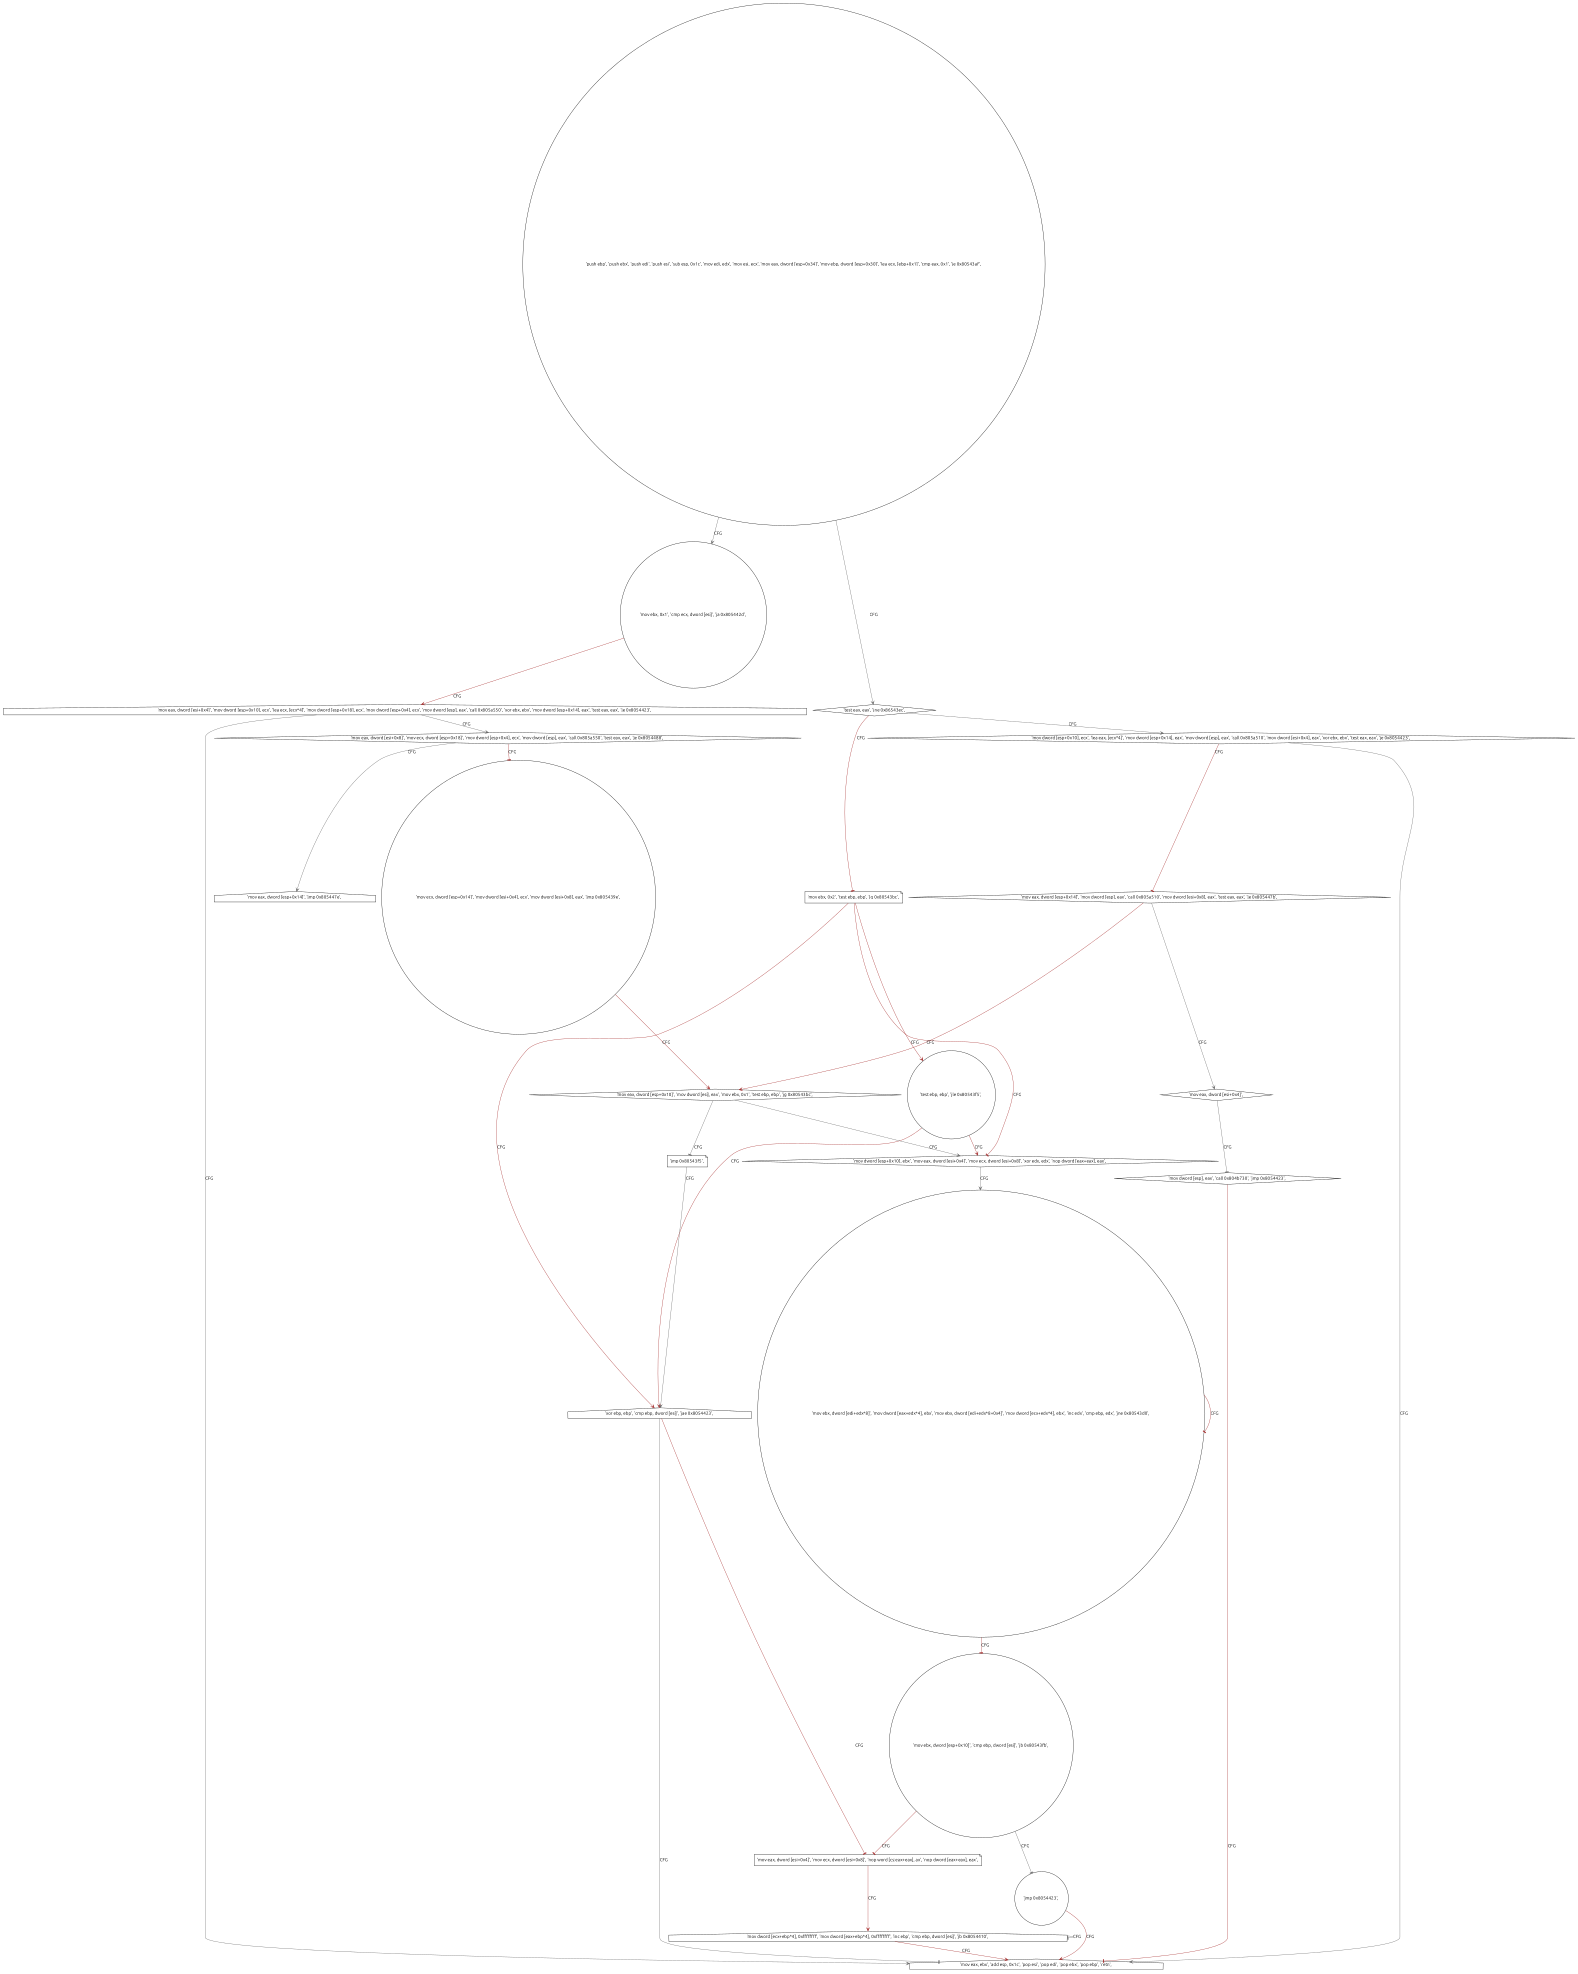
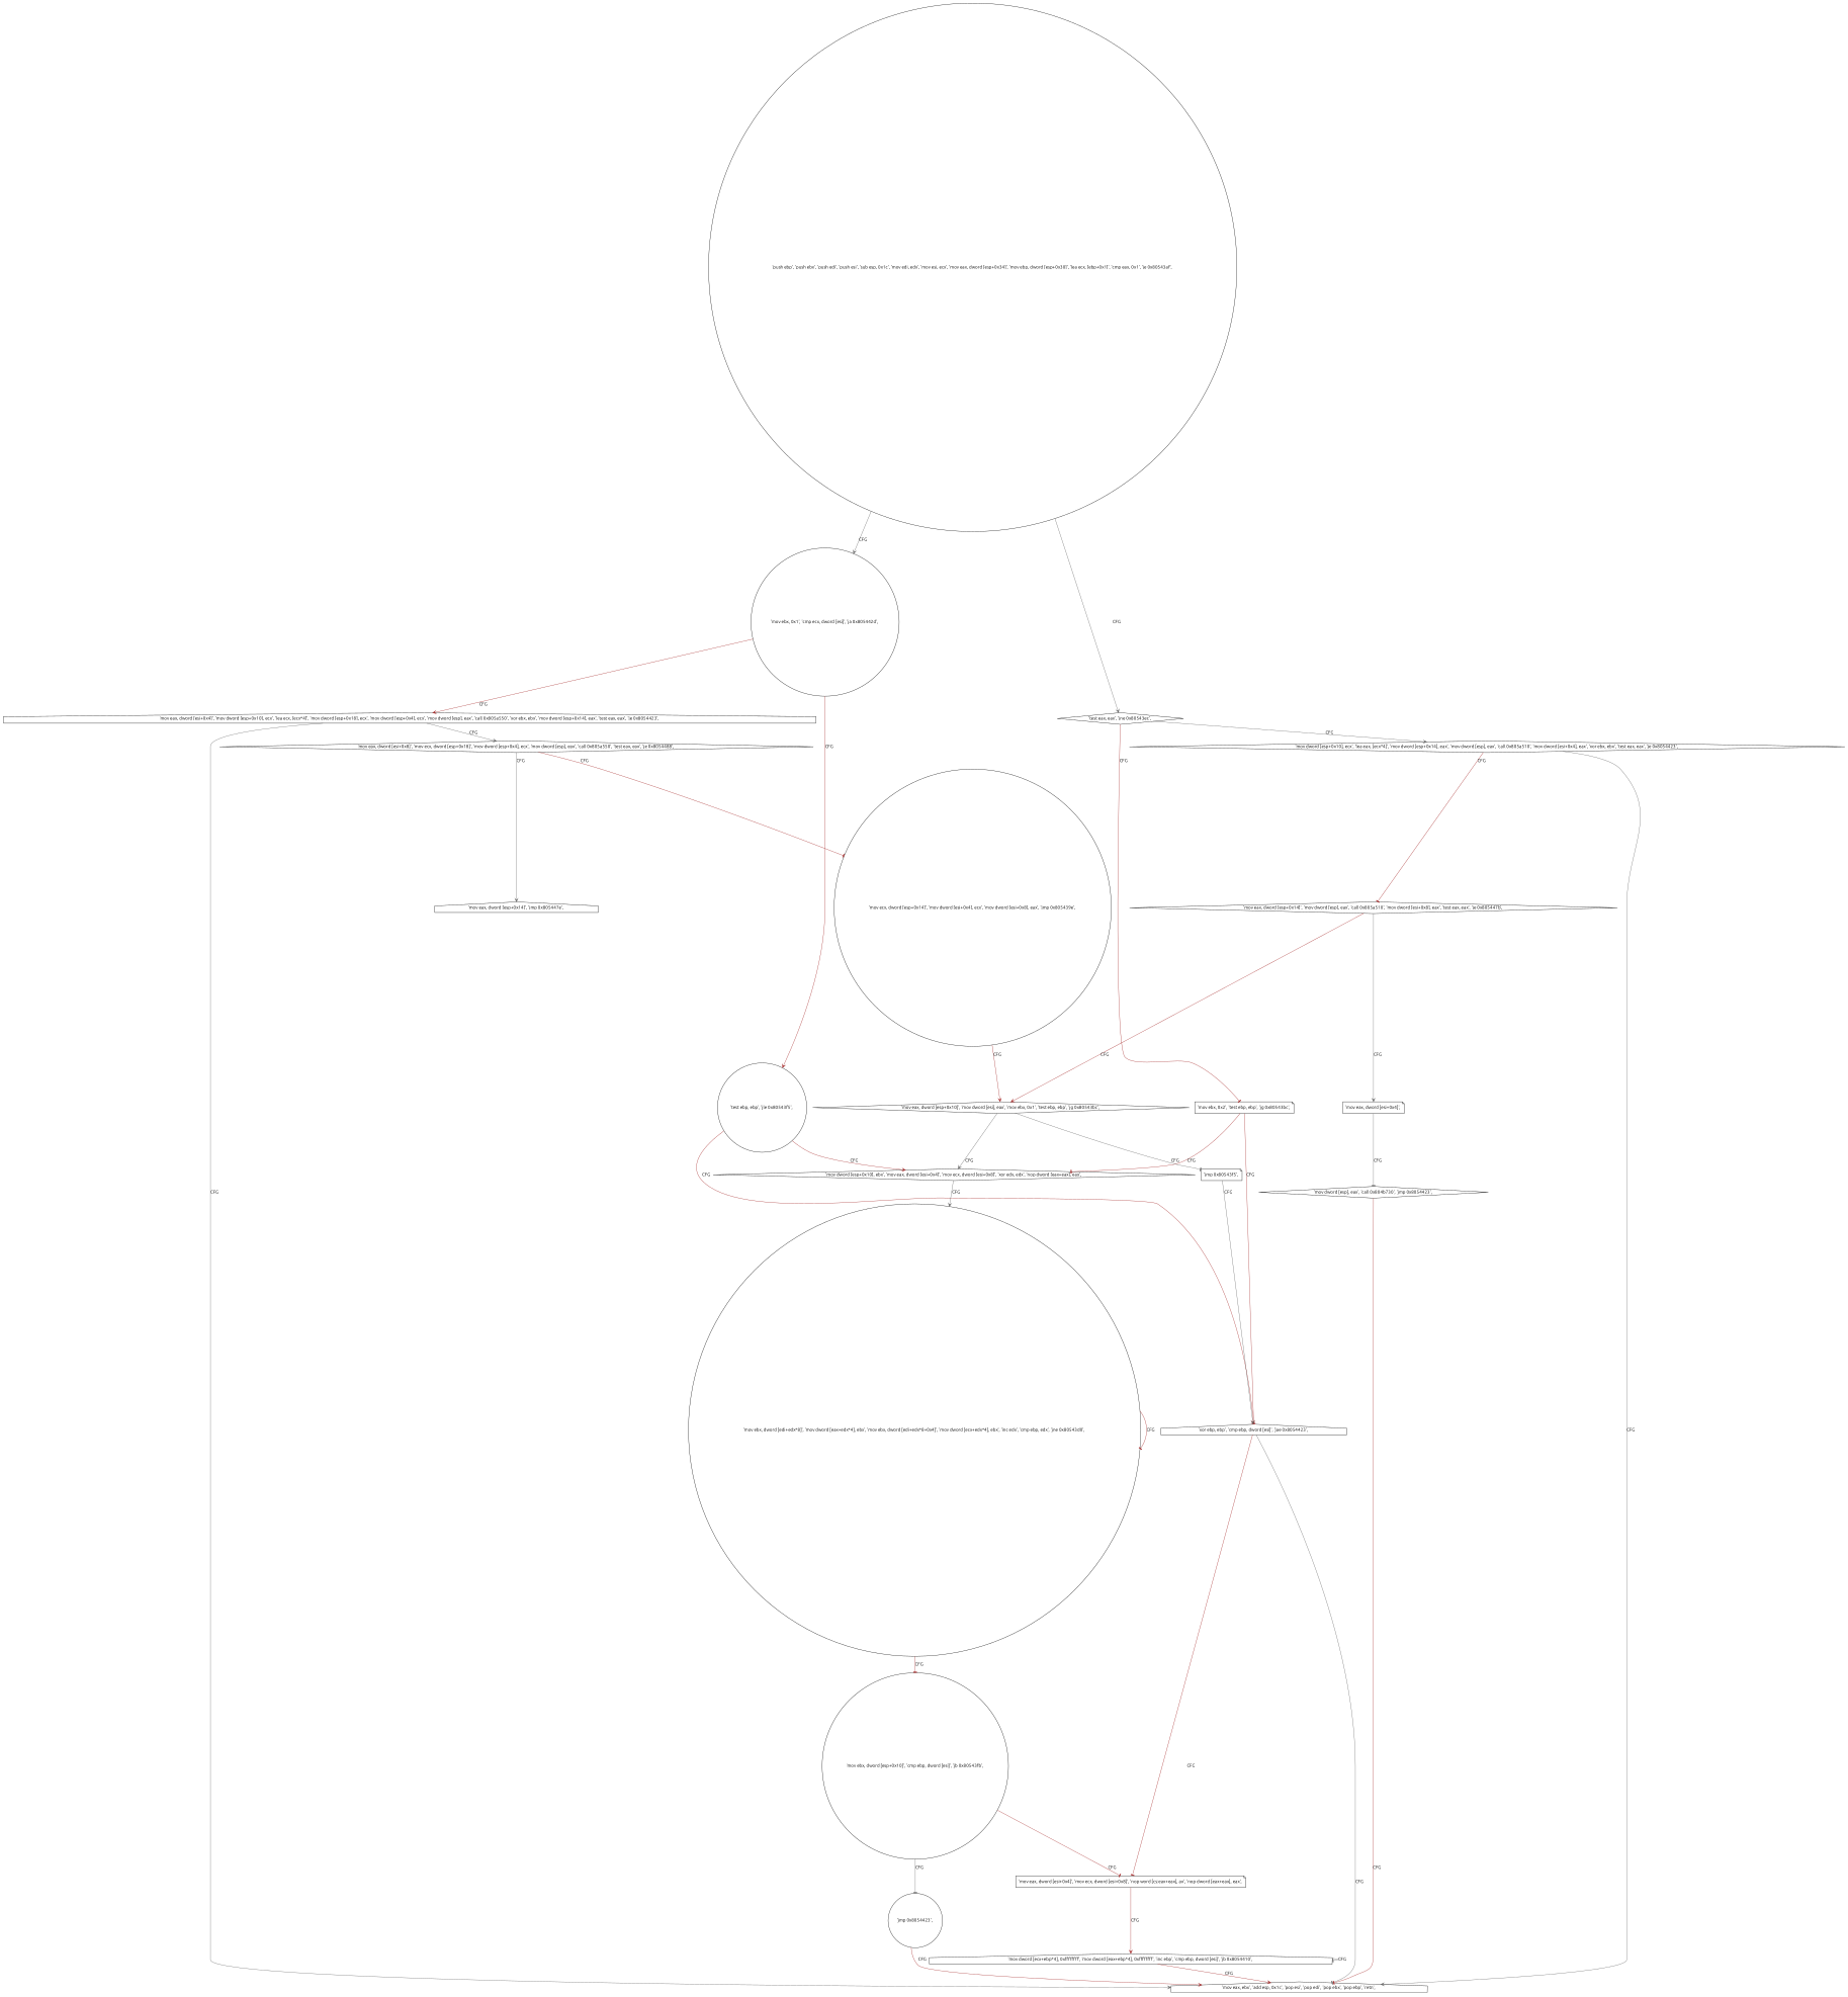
  digraph {
    fontname=Ubuntu
    node [fontname=Ubuntu shape=diamond]
    edge [arrowhead=vee color=brown fontname=Ubuntu]
    n1 [label="'push ebp', 'push ebx', 'push edi', 'push esi', 'sub esp, 0x1c', 'mov edi, edx', 'mov esi, ecx', 'mov eax, dword [esp+0x34]', 'mov ebp, dword [esp+0x30]', 'lea ecx, [ebp+0x1]', 'cmp eax, 0x1', 'je 0x80543af', " shape=circle]
    n2 [label="'mov ebx, 0x1', 'cmp ecx, dword [esi]', 'ja 0x805442d', " shape=circle]
-   n3 [label="'test eax, eax', 'jne 0x86543ec',"]
+   n3 [label="'test eax, eax', 'jne 0x80543ec', "]
    n4 [label="'mov eax, dword [esi+0x4]', 'mov dword [esp+0x10], ecx', 'lea ecx, [ecx*4]', 'mov dword [esp+0x18], ecx', 'mov dword [esp+0x4], ecx', 'mov dword [esp], eax', 'call 0x805a550', 'xor ebx, ebx', 'mov dword [esp+0x14], eax', 'test eax, eax', 'je 0x8054423', " shape=house]
    n5 [label="'test ebp, ebp', 'jle 0x80543f5', " shape=circle]
    n6 [label="'mov ebx, 0x2', 'test ebp, ebp', 'jg 0x80543bc', " shape=note]
    n7 [label="'mov dword [esp+0x10], ecx', 'lea eax, [ecx*4]', 'mov dword [esp+0x14], eax', 'mov dword [esp], eax', 'call 0x805a510', 'mov dword [esi+0x4], eax', 'xor ebx, ebx', 'test eax, eax', 'je 0x8054423', "]
    n8 [label="'mov eax, ebx', 'add esp, 0x1c', 'pop esi', 'pop edi', 'pop ebx', 'pop ebp', 'retn', " shape=house]
    n9 [label="'mov eax, dword [esi+0x8]', 'mov ecx, dword [esp+0x18]', 'mov dword [esp+0x4], ecx', 'mov dword [esp], eax', 'call 0x805a550', 'test eax, eax', 'je 0x8054488', "]
    n10 [label="'xor ebp, ebp', 'cmp ebp, dword [esi]', 'jae 0x8054423', " shape=house]
    n11 [label="'mov dword [esp+0x10], ebx', 'mov eax, dword [esi+0x4]', 'mov ecx, dword [esi+0x8]', 'xor edx, edx', 'nop dword [eax+eax], eax', "]
    n12 [label="'mov eax, dword [esp+0x14]', 'mov dword [esp], eax', 'call 0x805a510', 'mov dword [esi+0x8], eax', 'test eax, eax', 'je 0x805447b', "]
    n13 [label="'mov eax, dword [esp+0x14]', 'jmp 0x805447e', " shape=house]
    n14 [label="'mov ecx, dword [esp+0x14]', 'mov dword [esi+0x4], ecx', 'mov dword [esi+0x8], eax', 'jmp 0x805439e', " shape=circle]
    n15 [label="'mov eax, dword [esi+0x4]', 'mov ecx, dword [esi+0x8]', 'nop word [cs:eax+eax], ax', 'nop dword [eax+eax], eax', " shape=note]
    n16 [label="'mov ebx, dword [edi+edx*8]', 'mov dword [eax+edx*4], ebx', 'mov ebx, dword [edi+edx*8+0x4]', 'mov dword [ecx+edx*4], ebx', 'inc edx', 'cmp ebp, edx', 'jne 0x80543d0', " shape=circle]
-   n17 [label="'mov eax, dword [esi+0x4]', "]
+   n17 [label="'mov eax, dword [esi+0x4]', " shape=note]
    n18 [label="'mov eax, dword [esp+0x10]', 'mov dword [esi], eax', 'mov ebx, 0x1', 'test ebp, ebp', 'jg 0x80543bc', "]
    n19 [label="'mov dword [ecx+ebp*4], 0xffffffff', 'mov dword [eax+ebp*4], 0xffffffff', 'inc ebp', 'cmp ebp, dword [esi]', 'jb 0x8054410', " shape=house]
    n20 [label="'mov ebx, dword [esp+0x10]', 'cmp ebp, dword [esi]', 'jb 0x80543fb', " shape=circle]
    n21 [label="'mov dword [esp], eax', 'call 0x804b730', 'jmp 0x8054423', "]
    n22 [label="'jmp 0x80543f5', " shape=note]
    n23 [label="'jmp 0x8054423', " shape=circle]
    n1 -> n2 [color=gray40 label=CFG]
    n1 -> n3 [color=gray40 label=CFG]
    n2 -> n4 [label=CFG]
-   n6 -> n5 [label=CFG]
+   n2 -> n5 [label=CFG]
    n3 -> n6 [arrowhead=tee label=CFG]
    n3 -> n7 [color=gray40 label=CFG]
    n4 -> n8 [color=gray40 label=CFG]
    n4 -> n9 [color=gray40 label=CFG]
    n5 -> n10 [label=CFG]
    n5 -> n11 [label=CFG]
-   n6 -> n10 [label=CFG]
+   n6 -> n10 [arrowhead=tee label=CFG]
    n6 -> n11 [arrowhead=tee label=CFG]
    n7 -> n8 [color=gray40 label=CFG]
    n7 -> n12 [arrowhead=tee label=CFG]
    n9 -> n13 [color=gray40 label=CFG]
    n9 -> n14 [arrowhead=tee label=CFG]
    n10 -> n8 [arrowhead=tee color=gray40 label=CFG]
    n10 -> n15 [arrowhead=tee label=CFG]
    n11 -> n16 [color=gray40 label=CFG]
    n12 -> n17 [color=gray40 label=CFG]
    n12 -> n18 [label=CFG]
    n14 -> n18 [label=CFG]
    n15 -> n19 [label=CFG]
    n16 -> n16 [arrowhead=tee label=CFG]
    n16 -> n20 [arrowhead=tee label=CFG]
    n17 -> n21 [arrowhead=tee color=gray40 label=CFG]
    n18 -> n11 [color=gray40 label=CFG]
    n18 -> n22 [arrowhead=tee color=gray40 label=CFG]
    n19 -> n8 [label=CFG]
    n19 -> n19 [arrowhead=tee color=gray40 label=CFG]
    n20 -> n15 [arrowhead=tee label=CFG]
    n20 -> n23 [arrowhead=tee color=gray40 label=CFG]
    n21 -> n8 [arrowhead=tee label=CFG]
    n22 -> n10 [color=gray40 label=CFG]
    n23 -> n8 [label=CFG]
  }
